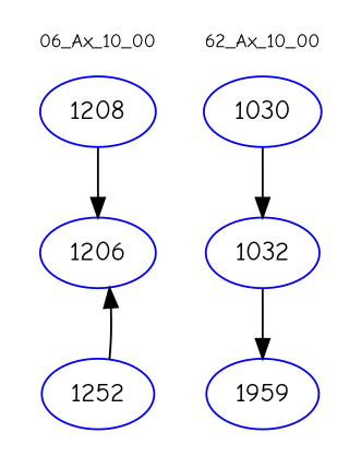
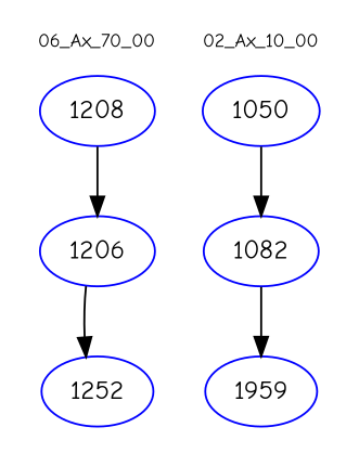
  digraph {
    fontname="Comic Neue"
    node [color=blue fontname="Comic Neue"]
    edge [color=black fontname="Comic Neue"]
    n1 [label=1208]
    n2 [label=1206]
    n3 [label=1252]
-   n4 [label=1030]
-   n5 [label=1032]
+   n4 [label=1050]
+   n5 [label=1082]
    n6 [label=1959]
    subgraph cluster_1 {
      color=white
      fontsize=10
-     label="06_Ax_10_00"
+     label="06_Ax_70_00"
      n1
      n2
      n3
    }
    subgraph cluster_2 {
      color=white
      fontsize=10
-     label="62_Ax_10_00"
+     label="02_Ax_10_00"
      n4
      n5
      n6
    }
    n1 -> n2
-   n3 -> n2
+   n2 -> n3
    n4 -> n5
    n5 -> n6
  }
